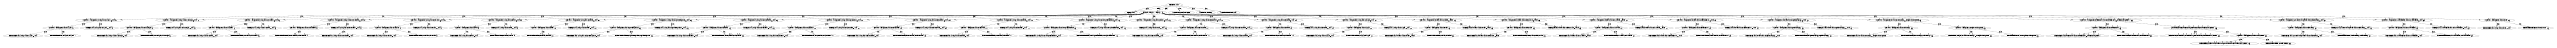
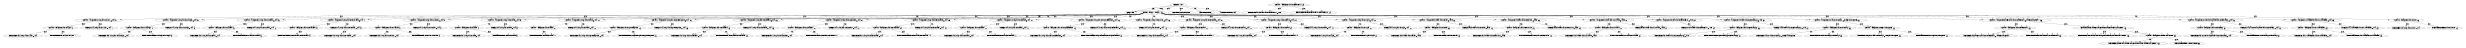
  digraph {
    n1 [label=<(METHOD,&lt;init&gt;)>]
    n2 [label=<(PARAM,this)>]
    n3 [label=<(BLOCK,&lt;empty&gt;,&lt;empty&gt;)<SUB>89</SUB>>]
    n4 [label=<(MODIFIER,CONSTRUCTOR)>]
    n5 [label=<(MODIFIER,PUBLIC)>]
    n6 [label=<(METHOD_RETURN,void)>]
    n7 [label=<(&lt;operator&gt;.assignment,String this.m_SSDir = null)<SUB>91</SUB>>]
    n8 [label=<(&lt;operator&gt;.assignment,String this.m_vssLogin = null)<SUB>92</SUB>>]
    n9 [label=<(&lt;operator&gt;.assignment,String this.m_vssPath = null)<SUB>93</SUB>>]
    n10 [label=<(&lt;operator&gt;.assignment,String this.m_serverPath = null)<SUB>94</SUB>>]
    n11 [label=<(&lt;operator&gt;.assignment,String this.m_Version = null)<SUB>97</SUB>>]
    n12 [label=<(&lt;operator&gt;.assignment,String this.m_Date = null)<SUB>99</SUB>>]
    n13 [label=<(&lt;operator&gt;.assignment,String this.m_Label = null)<SUB>101</SUB>>]
    n14 [label=<(&lt;operator&gt;.assignment,String this.m_AutoResponse = null)<SUB>103</SUB>>]
    n15 [label=<(&lt;operator&gt;.assignment,String this.m_LocalPath = null)<SUB>105</SUB>>]
    n16 [label=<(&lt;operator&gt;.assignment,String this.m_Comment = null)<SUB>107</SUB>>]
    n17 [label=<(&lt;operator&gt;.assignment,String this.m_FromLabel = null)<SUB>109</SUB>>]
    n18 [label=<(&lt;operator&gt;.assignment,String this.m_ToLabel = null)<SUB>111</SUB>>]
    n19 [label=<(&lt;operator&gt;.assignment,String this.m_OutputFileName = null)<SUB>113</SUB>>]
    n20 [label=<(&lt;operator&gt;.assignment,String this.m_User = null)<SUB>115</SUB>>]
    n21 [label=<(&lt;operator&gt;.assignment,String this.m_FromDate = null)<SUB>117</SUB>>]
    n22 [label=<(&lt;operator&gt;.assignment,String this.m_ToDate = null)<SUB>119</SUB>>]
    n23 [label=<(&lt;operator&gt;.assignment,String this.m_Style = null)<SUB>121</SUB>>]
    n24 [label=<(&lt;operator&gt;.assignment,boolean this.m_Quiet = false)<SUB>123</SUB>>]
    n25 [label=<(&lt;operator&gt;.assignment,boolean this.m_Recursive = false)<SUB>125</SUB>>]
    n26 [label=<(&lt;operator&gt;.assignment,boolean this.m_Writable = false)<SUB>127</SUB>>]
    n27 [label=<(&lt;operator&gt;.assignment,boolean this.m_FailOnError = true)<SUB>129</SUB>>]
    n28 [label=<(&lt;operator&gt;.assignment,boolean this.m_getLocalCopy = true)<SUB>131</SUB>>]
    n29 [label=<(&lt;operator&gt;.assignment,int this.m_NumDays = Integer.MIN_VALUE)<SUB>133</SUB>>]
    n30 [label=<(&lt;operator&gt;.assignment,DateFormat this.m_DateFormat = DateFormat.getDa...)<SUB>135</SUB>>]
    n31 [label=<(&lt;operator&gt;.assignment,CurrentModUpdated this.m_timestamp = null)<SUB>137</SUB>>]
    n32 [label=<(&lt;operator&gt;.assignment,WritableFiles this.m_writablefiles = null)<SUB>139</SUB>>]
    n33 [label=<(&lt;operator&gt;.fieldAccess,this.m_User)<SUB>115</SUB>>]
    n34 [label=<(&lt;operator&gt;.fieldAccess,this.m_SSDir)<SUB>91</SUB>>]
    n35 [label=<(LITERAL,null,String this.m_SSDir = null)<SUB>91</SUB>>]
    n36 [label=<(&lt;operator&gt;.fieldAccess,this.m_vssLogin)<SUB>92</SUB>>]
    n37 [label=<(LITERAL,null,String this.m_vssLogin = null)<SUB>92</SUB>>]
    n38 [label=<(&lt;operator&gt;.fieldAccess,this.m_vssPath)<SUB>93</SUB>>]
    n39 [label=<(LITERAL,null,String this.m_vssPath = null)<SUB>93</SUB>>]
    n40 [label=<(&lt;operator&gt;.fieldAccess,this.m_serverPath)<SUB>94</SUB>>]
    n41 [label=<(LITERAL,null,String this.m_serverPath = null)<SUB>94</SUB>>]
    n42 [label=<(&lt;operator&gt;.fieldAccess,this.m_Version)<SUB>97</SUB>>]
    n43 [label=<(LITERAL,null,String this.m_Version = null)<SUB>97</SUB>>]
    n44 [label=<(&lt;operator&gt;.fieldAccess,this.m_Date)<SUB>99</SUB>>]
    n45 [label=<(LITERAL,null,String this.m_Date = null)<SUB>99</SUB>>]
    n46 [label=<(&lt;operator&gt;.fieldAccess,this.m_Label)<SUB>101</SUB>>]
    n47 [label=<(LITERAL,null,String this.m_Label = null)<SUB>101</SUB>>]
    n48 [label=<(&lt;operator&gt;.fieldAccess,this.m_AutoResponse)<SUB>103</SUB>>]
    n49 [label=<(LITERAL,null,String this.m_AutoResponse = null)<SUB>103</SUB>>]
    n50 [label=<(&lt;operator&gt;.fieldAccess,this.m_LocalPath)<SUB>105</SUB>>]
    n51 [label=<(LITERAL,null,String this.m_LocalPath = null)<SUB>105</SUB>>]
    n52 [label=<(&lt;operator&gt;.fieldAccess,this.m_Comment)<SUB>107</SUB>>]
    n53 [label=<(LITERAL,null,String this.m_Comment = null)<SUB>107</SUB>>]
    n54 [label=<(&lt;operator&gt;.fieldAccess,this.m_FromLabel)<SUB>109</SUB>>]
    n55 [label=<(LITERAL,null,String this.m_FromLabel = null)<SUB>109</SUB>>]
    n56 [label=<(&lt;operator&gt;.fieldAccess,this.m_ToLabel)<SUB>111</SUB>>]
    n57 [label=<(LITERAL,null,String this.m_ToLabel = null)<SUB>111</SUB>>]
    n58 [label=<(&lt;operator&gt;.fieldAccess,this.m_OutputFileName)<SUB>113</SUB>>]
    n59 [label=<(LITERAL,null,String this.m_OutputFileName = null)<SUB>113</SUB>>]
    n60 [label=<(LITERAL,null,String this.m_User = null)<SUB>115</SUB>>]
    n61 [label=<(&lt;operator&gt;.fieldAccess,this.m_FromDate)<SUB>117</SUB>>]
    n62 [label=<(LITERAL,null,String this.m_FromDate = null)<SUB>117</SUB>>]
    n63 [label=<(&lt;operator&gt;.fieldAccess,this.m_ToDate)<SUB>119</SUB>>]
    n64 [label=<(LITERAL,null,String this.m_ToDate = null)<SUB>119</SUB>>]
    n65 [label=<(&lt;operator&gt;.fieldAccess,this.m_Style)<SUB>121</SUB>>]
    n66 [label=<(LITERAL,null,String this.m_Style = null)<SUB>121</SUB>>]
    n67 [label=<(&lt;operator&gt;.fieldAccess,this.m_Quiet)<SUB>123</SUB>>]
    n68 [label=<(LITERAL,false,boolean this.m_Quiet = false)<SUB>123</SUB>>]
    n69 [label=<(&lt;operator&gt;.fieldAccess,this.m_Recursive)<SUB>125</SUB>>]
    n70 [label=<(LITERAL,false,boolean this.m_Recursive = false)<SUB>125</SUB>>]
    n71 [label=<(&lt;operator&gt;.fieldAccess,this.m_Writable)<SUB>127</SUB>>]
    n72 [label=<(LITERAL,false,boolean this.m_Writable = false)<SUB>127</SUB>>]
    n73 [label=<(&lt;operator&gt;.fieldAccess,this.m_FailOnError)<SUB>129</SUB>>]
    n74 [label=<(LITERAL,true,boolean this.m_FailOnError = true)<SUB>129</SUB>>]
    n75 [label=<(&lt;operator&gt;.fieldAccess,this.m_getLocalCopy)<SUB>133</SUB>>]
    n76 [label=<(LITERAL,true,boolean this.m_getLocalCopy = true)<SUB>131</SUB>>]
    n77 [label=<(&lt;operator&gt;.fieldAccess,this.m_NumDays)<SUB>133</SUB>>]
    n78 [label=<(&lt;operator&gt;.fieldAccess,Integer.MIN_VALUE)<SUB>133</SUB>>]
    n79 [label=<(&lt;operator&gt;.fieldAccess,this.m_DateFormat)<SUB>135</SUB>>]
    n80 [label=<(getDateInstance,DateFormat.getDateInstance(DateFormat.SHORT))<SUB>135</SUB>>]
    n81 [label=<(&lt;operator&gt;.fieldAccess,this.m_timestamp)<SUB>137</SUB>>]
    n82 [label=<(LITERAL,null,CurrentModUpdated this.m_timestamp = null)<SUB>137</SUB>>]
    n83 [label=<(&lt;operator&gt;.fieldAccess,this.m_writablefiles)<SUB>139</SUB>>]
    n84 [label=<(LITERAL,null,WritableFiles this.m_writablefiles = null)<SUB>139</SUB>>]
    n85 [label=<(IDENTIFIER,this,String this.m_SSDir = null)>]
    n86 [label=<(FIELD_IDENTIFIER,m_SSDir,m_SSDir)<SUB>91</SUB>>]
    n87 [label=<(IDENTIFIER,this,String this.m_vssLogin = null)>]
    n88 [label=<(FIELD_IDENTIFIER,m_vssLogin,m_vssLogin)<SUB>92</SUB>>]
    n89 [label=<(IDENTIFIER,this,String this.m_vssPath = null)>]
    n90 [label=<(FIELD_IDENTIFIER,m_vssPath,m_vssPath)<SUB>93</SUB>>]
    n91 [label=<(FIELD_IDENTIFIER,m_serverPath,m_serverPath)<SUB>94</SUB>>]
    n92 [label=<(IDENTIFIER,this,String this.m_serverPath = null)>]
    n93 [label=<(IDENTIFIER,this,String this.m_Version = null)>]
    n94 [label=<(FIELD_IDENTIFIER,m_Version,m_Version)<SUB>97</SUB>>]
    n95 [label=<(IDENTIFIER,this,String this.m_Date = null)>]
    n96 [label=<(FIELD_IDENTIFIER,m_Date,m_Date)<SUB>99</SUB>>]
    n97 [label=<(FIELD_IDENTIFIER,m_Label,m_Label)<SUB>101</SUB>>]
    n98 [label=<(IDENTIFIER,this,String this.m_AutoResponse = null)>]
    n99 [label=<(FIELD_IDENTIFIER,m_AutoResponse,m_AutoResponse)<SUB>103</SUB>>]
    n100 [label=<(IDENTIFIER,this,String this.m_LocalPath = null)>]
    n101 [label=<(FIELD_IDENTIFIER,m_LocalPath,m_LocalPath)<SUB>105</SUB>>]
    n102 [label=<(IDENTIFIER,this,String this.m_Comment = null)>]
    n103 [label=<(FIELD_IDENTIFIER,m_Comment,m_Comment)<SUB>107</SUB>>]
    n104 [label=<(IDENTIFIER,this,String this.m_FromLabel = null)>]
    n105 [label=<(FIELD_IDENTIFIER,m_FromLabel,m_FromLabel)<SUB>109</SUB>>]
    n106 [label=<(IDENTIFIER,this,String this.m_ToLabel = null)>]
    n107 [label=<(FIELD_IDENTIFIER,m_ToLabel,m_ToLabel)<SUB>111</SUB>>]
    n108 [label=<(IDENTIFIER,this,String this.m_OutputFileName = null)>]
    n109 [label=<(FIELD_IDENTIFIER,m_OutputFileName,m_OutputFileName)<SUB>113</SUB>>]
    n110 [label=<(IDENTIFIER,this,String this.m_User = null)>]
    n111 [label=<(FIELD_IDENTIFIER,m_User,m_User)<SUB>115</SUB>>]
    n112 [label=<(IDENTIFIER,this,String this.m_FromDate = null)>]
    n113 [label=<(FIELD_IDENTIFIER,m_FromDate,m_FromDate)<SUB>117</SUB>>]
    n114 [label=<(IDENTIFIER,this,String this.m_ToDate = null)>]
    n115 [label=<(FIELD_IDENTIFIER,m_ToDate,m_ToDate)<SUB>119</SUB>>]
    n116 [label=<(IDENTIFIER,this,String this.m_Style = null)>]
    n117 [label=<(FIELD_IDENTIFIER,m_Style,m_Style)<SUB>121</SUB>>]
    n118 [label=<(IDENTIFIER,this,boolean this.m_Quiet = false)>]
    n119 [label=<(FIELD_IDENTIFIER,m_Quiet,m_Quiet)<SUB>123</SUB>>]
    n120 [label=<(IDENTIFIER,this,boolean this.m_Recursive = false)>]
    n121 [label=<(FIELD_IDENTIFIER,m_Recursive,m_Recursive)<SUB>125</SUB>>]
    n122 [label=<(IDENTIFIER,this,boolean this.m_Writable = false)>]
    n123 [label=<(FIELD_IDENTIFIER,m_Writable,m_Writable)<SUB>127</SUB>>]
    n124 [label=<(IDENTIFIER,this,boolean this.m_FailOnError = true)>]
    n125 [label=<(FIELD_IDENTIFIER,m_FailOnError,m_FailOnError)<SUB>129</SUB>>]
    n126 [label=<(IDENTIFIER,this,boolean this.m_getLocalCopy = true)>]
    n127 [label=<(FIELD_IDENTIFIER,m_getLocalCopy,m_getLocalCopy)<SUB>131</SUB>>]
    n128 [label=<(IDENTIFIER,this,int this.m_NumDays = Integer.MIN_VALUE)>]
    n129 [label=<(FIELD_IDENTIFIER,m_NumDays,m_NumDays)<SUB>133</SUB>>]
    n130 [label=<(IDENTIFIER,Integer,int this.m_NumDays = Integer.MIN_VALUE)<SUB>133</SUB>>]
    n131 [label=<(FIELD_IDENTIFIER,MIN_VALUE,MIN_VALUE)<SUB>133</SUB>>]
    n132 [label=<(IDENTIFIER,this,DateFormat this.m_DateFormat = DateFormat.getDa...)>]
    n133 [label=<(FIELD_IDENTIFIER,m_DateFormat,m_DateFormat)<SUB>135</SUB>>]
    n134 [label=<(IDENTIFIER,DateFormat,DateFormat.getDateInstance(DateFormat.SHORT))<SUB>135</SUB>>]
    n135 [label=<(&lt;operator&gt;.fieldAccess,DateFormat.SHORT)<SUB>135</SUB>>]
    n136 [label=<(IDENTIFIER,DateFormat,DateFormat.getDateInstance(DateFormat.SHORT))<SUB>135</SUB>>]
    n137 [label=<(FIELD_IDENTIFIER,SHORT,SHORT)<SUB>135</SUB>>]
    n138 [label=<(IDENTIFIER,this,CurrentModUpdated this.m_timestamp = null)>]
    n139 [label=<(FIELD_IDENTIFIER,m_timestamp,m_timestamp)<SUB>137</SUB>>]
    n140 [label=<(IDENTIFIER,this,WritableFiles this.m_writablefiles = null)>]
    n141 [label=<(FIELD_IDENTIFIER,m_writablefiles,m_writablefiles)<SUB>139</SUB>>]
    n1 -> n2 [label="AST: "]
    n1 -> n2 [label="DDG: "]
    n1 -> n3 [label="AST: "]
    n1 -> n4 [label="AST: "]
    n1 -> n5 [label="AST: "]
    n1 -> n6 [label="AST: "]
    n3 -> n7 [label="AST: "]
    n3 -> n8 [label="AST: "]
    n3 -> n9 [label="AST: "]
    n3 -> n10 [label="AST: "]
    n3 -> n11 [label="AST: "]
    n3 -> n12 [label="AST: "]
    n3 -> n13 [label="AST: "]
    n3 -> n14 [label="AST: "]
    n3 -> n15 [label="AST: "]
    n3 -> n16 [label="AST: "]
    n3 -> n17 [label="AST: "]
    n3 -> n18 [label="AST: "]
    n3 -> n19 [label="AST: "]
    n3 -> n20 [label="AST: "]
    n3 -> n21 [label="AST: "]
    n3 -> n22 [label="AST: "]
    n3 -> n23 [label="AST: "]
    n3 -> n24 [label="AST: "]
    n3 -> n25 [label="AST: "]
    n3 -> n26 [label="AST: "]
    n3 -> n27 [label="AST: "]
    n3 -> n28 [label="AST: "]
    n3 -> n29 [label="AST: "]
    n3 -> n30 [label="AST: "]
    n3 -> n31 [label="AST: "]
    n3 -> n32 [label="AST: "]
    n5 -> n33 [label="AST: "]
    n7 -> n34 [label="AST: "]
    n7 -> n35 [label="AST: "]
    n8 -> n36 [label="AST: "]
    n8 -> n37 [label="AST: "]
    n9 -> n38 [label="DDG: "]
    n9 -> n39 [label="AST: "]
    n10 -> n40 [label="AST: "]
    n10 -> n41 [label="AST: "]
    n11 -> n42 [label="AST: "]
    n11 -> n43 [label="AST: "]
    n12 -> n44 [label="AST: "]
    n12 -> n45 [label="AST: "]
    n13 -> n46 [label="AST: "]
    n13 -> n47 [label="AST: "]
    n14 -> n48 [label="AST: "]
    n14 -> n49 [label="AST: "]
    n15 -> n50 [label="AST: "]
    n15 -> n51 [label="AST: "]
    n16 -> n52 [label="AST: "]
    n16 -> n53 [label="AST: "]
    n17 -> n54 [label="AST: "]
    n17 -> n55 [label="AST: "]
    n18 -> n56 [label="AST: "]
    n18 -> n57 [label="AST: "]
    n19 -> n58 [label="AST: "]
    n19 -> n59 [label="AST: "]
    n20 -> n60 [label="AST: "]
    n21 -> n61 [label="AST: "]
    n21 -> n62 [label="AST: "]
    n22 -> n63 [label="AST: "]
    n22 -> n64 [label="AST: "]
    n23 -> n65 [label="AST: "]
    n23 -> n66 [label="AST: "]
    n24 -> n67 [label="AST: "]
    n24 -> n68 [label="AST: "]
    n25 -> n69 [label="AST: "]
    n25 -> n70 [label="AST: "]
    n26 -> n71 [label="AST: "]
    n26 -> n72 [label="AST: "]
-   n27 -> n73 [label="AST: "]
    n27 -> n74 [label="AST: "]
    n28 -> n75 [label="AST: "]
    n28 -> n76 [label="AST: "]
    n29 -> n77 [label="AST: "]
    n29 -> n78 [label="AST: "]
    n30 -> n79 [label="AST: "]
    n30 -> n80 [label="AST: "]
    n31 -> n81 [label="AST: "]
    n31 -> n82 [label="AST: "]
    n32 -> n83 [label="AST: "]
    n32 -> n84 [label="AST: "]
    n33 -> n110 [label="AST: "]
    n33 -> n111 [label="AST: "]
    n34 -> n85 [label="AST: "]
    n34 -> n86 [label="AST: "]
    n36 -> n87 [label="AST: "]
    n36 -> n88 [label="AST: "]
    n38 -> n89 [label="AST: "]
    n38 -> n90 [label="AST: "]
    n40 -> n91 [label="AST: "]
    n41 -> n92 [label="AST: "]
    n42 -> n93 [label="AST: "]
    n42 -> n94 [label="AST: "]
    n44 -> n95 [label="AST: "]
    n44 -> n96 [label="AST: "]
    n46 -> n97 [label="AST: "]
    n48 -> n98 [label="AST: "]
    n48 -> n99 [label="AST: "]
    n50 -> n100 [label="AST: "]
    n50 -> n101 [label="AST: "]
    n52 -> n102 [label="AST: "]
    n52 -> n103 [label="AST: "]
    n54 -> n104 [label="AST: "]
    n54 -> n105 [label="AST: "]
    n56 -> n106 [label="AST: "]
    n56 -> n107 [label="AST: "]
    n58 -> n108 [label="AST: "]
    n58 -> n109 [label="AST: "]
    n61 -> n112 [label="AST: "]
    n61 -> n113 [label="AST: "]
    n63 -> n114 [label="AST: "]
    n63 -> n115 [label="AST: "]
    n65 -> n116 [label="AST: "]
    n65 -> n117 [label="AST: "]
    n67 -> n118 [label="AST: "]
    n67 -> n119 [label="AST: "]
    n69 -> n120 [label="AST: "]
    n69 -> n121 [label="AST: "]
    n71 -> n122 [label="AST: "]
    n71 -> n123 [label="AST: "]
    n73 -> n124 [label="AST: "]
    n73 -> n125 [label="AST: "]
    n75 -> n126 [label="AST: "]
    n75 -> n127 [label="AST: "]
    n77 -> n128 [label="AST: "]
    n77 -> n129 [label="AST: "]
    n78 -> n130 [label="AST: "]
    n78 -> n131 [label="AST: "]
    n79 -> n132 [label="AST: "]
    n79 -> n133 [label="AST: "]
    n80 -> n134 [label="AST: "]
    n80 -> n135 [label="AST: "]
    n81 -> n138 [label="AST: "]
    n81 -> n139 [label="AST: "]
    n83 -> n140 [label="AST: "]
    n83 -> n141 [label="AST: "]
    n135 -> n136 [label="AST: "]
    n135 -> n137 [label="AST: "]
  }
